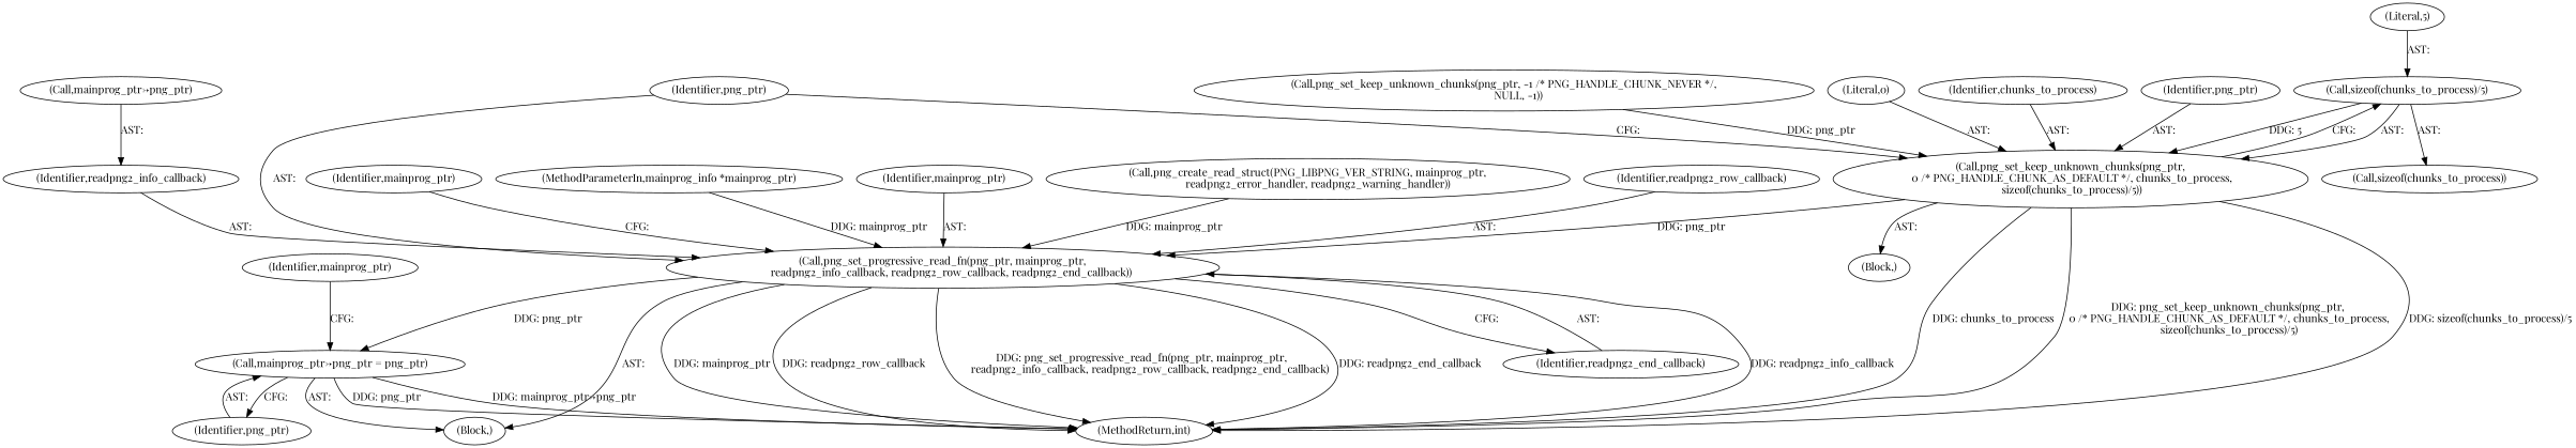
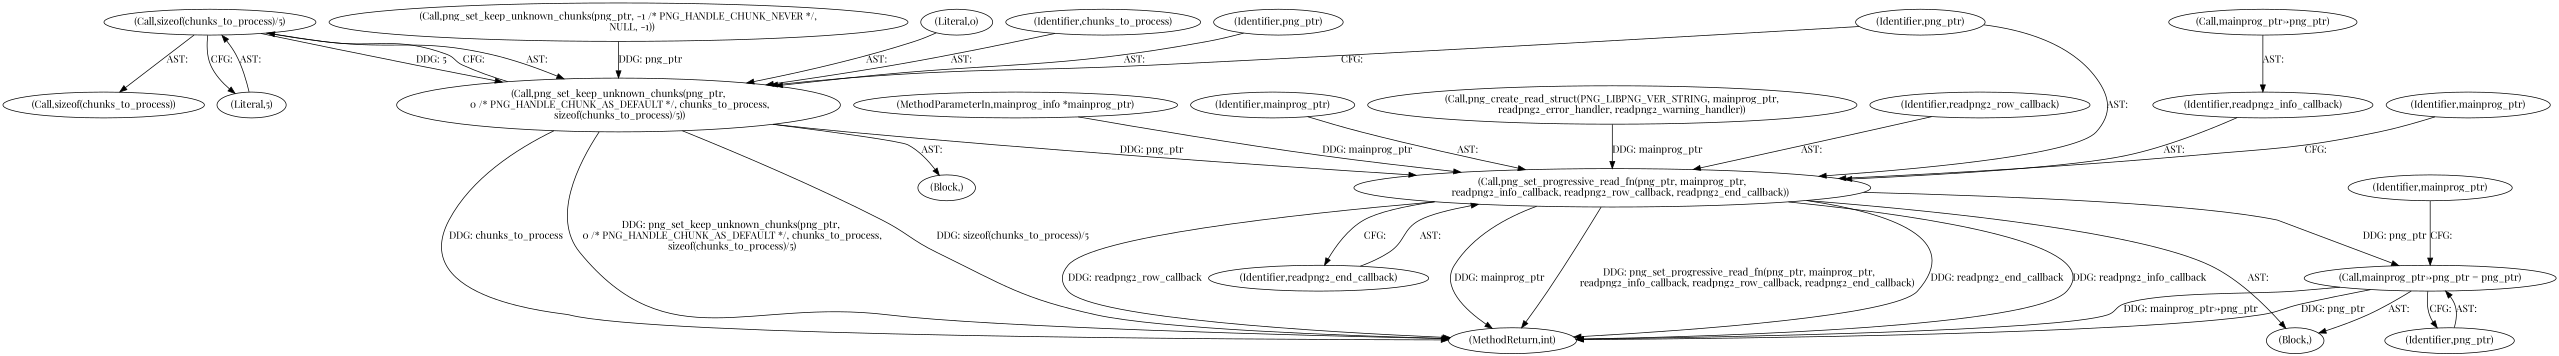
  digraph {
    fontname="Playfair Display"
    node [fontname="Playfair Display"]
    edge [fontname="Playfair Display"]
    n1 [label="(Call,sizeof(chunks_to_process)/5)"]
    n2 [label="(Call,png_set_keep_unknown_chunks(png_ptr,\n 0 /* PNG_HANDLE_CHUNK_AS_DEFAULT */, chunks_to_process,\n sizeof(chunks_to_process)/5))"]
    n3 [label="(Literal,5)"]
    n4 [label="(Call,sizeof(chunks_to_process))"]
    n5 [label="(Call,png_set_progressive_read_fn(png_ptr, mainprog_ptr,\n      readpng2_info_callback, readpng2_row_callback, readpng2_end_callback))"]
    n6 [label="(Block,)"]
    n7 [label="(MethodReturn,int)"]
    n8 [label="(Call,mainprog_ptr->png_ptr = png_ptr)"]
    n9 [label="(Identifier,readpng2_end_callback)"]
    n10 [label="(Block,)"]
    n11 [label="(Identifier,png_ptr)"]
    n12 [label="(Identifier,png_ptr)"]
    n13 [label="(Call,png_set_keep_unknown_chunks(png_ptr, -1 /* PNG_HANDLE_CHUNK_NEVER */,\n          NULL, -1))"]
    n14 [label="(Call,mainprog_ptr->png_ptr)"]
    n15 [label="(Identifier,readpng2_info_callback)"]
    n16 [label="(Literal,0)"]
    n17 [label="(Identifier,mainprog_ptr)"]
    n18 [label="(Identifier,mainprog_ptr)"]
    n19 [label="(MethodParameterIn,mainprog_info *mainprog_ptr)"]
    n20 [label="(Identifier,mainprog_ptr)"]
    n21 [label="(Call,png_create_read_struct(PNG_LIBPNG_VER_STRING, mainprog_ptr,\n       readpng2_error_handler, readpng2_warning_handler))"]
    n22 [label="(Identifier,chunks_to_process)"]
    n23 [label="(Identifier,png_ptr)"]
    n24 [label="(Identifier,readpng2_row_callback)"]
    n1 -> n2 [label="AST: "]
    n1 -> n2 [label="DDG: 5"]
+   n1 -> n3 [label="CFG: "]
    n1 -> n4 [label="AST: "]
    n2 -> n1 [label="CFG: "]
    n2 -> n5 [label="DDG: png_ptr"]
    n2 -> n6 [label="AST: "]
    n2 -> n7 [label="DDG: chunks_to_process"]
    n2 -> n7 [label="DDG: png_set_keep_unknown_chunks(png_ptr,\n 0 /* PNG_HANDLE_CHUNK_AS_DEFAULT */, chunks_to_process,\n sizeof(chunks_to_process)/5)"]
    n2 -> n7 [label="DDG: sizeof(chunks_to_process)/5"]
    n3 -> n1 [label="AST: "]
    n5 -> n7 [label="DDG: readpng2_row_callback"]
    n5 -> n7 [label="DDG: png_set_progressive_read_fn(png_ptr, mainprog_ptr,\n      readpng2_info_callback, readpng2_row_callback, readpng2_end_callback)"]
    n5 -> n7 [label="DDG: readpng2_end_callback"]
    n5 -> n7 [label="DDG: readpng2_info_callback"]
    n5 -> n7 [label="DDG: mainprog_ptr"]
    n5 -> n8 [label="DDG: png_ptr"]
    n5 -> n9 [label="CFG: "]
    n5 -> n10 [label="AST: "]
    n8 -> n7 [label="DDG: png_ptr"]
    n8 -> n7 [label="DDG: mainprog_ptr->png_ptr"]
    n8 -> n10 [label="AST: "]
    n8 -> n11 [label="CFG: "]
    n9 -> n5 [label="AST: "]
    n11 -> n8 [label="AST: "]
    n12 -> n2 [label="CFG: "]
    n12 -> n5 [label="AST: "]
    n13 -> n2 [label="DDG: png_ptr"]
    n14 -> n15 [label="AST: "]
    n15 -> n5 [label="AST: "]
    n16 -> n2 [label="AST: "]
    n17 -> n8 [label="CFG: "]
    n18 -> n5 [label="CFG: "]
    n19 -> n5 [label="DDG: mainprog_ptr"]
    n20 -> n5 [label="AST: "]
    n21 -> n5 [label="DDG: mainprog_ptr"]
    n22 -> n2 [label="AST: "]
    n23 -> n2 [label="AST: "]
    n24 -> n5 [label="AST: "]
  }
